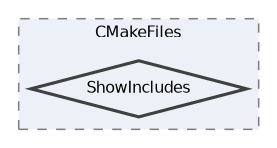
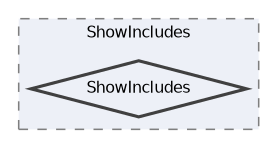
  digraph {
    compound=true
    n1 [color=grey25 fillcolor="#edf0f7" fontname=Helvetica fontsize=10 label=ShowIncludes shape=diamond style="filled,bold,"]
    subgraph cluster_1 {
      bgcolor="#edf0f7"
      fontname=Helvetica
      fontsize=10
-     label=CMakeFiles
+     label=ShowIncludes
      pencolor=grey50
      style="filled,dashed,"
      n1
    }
  }
